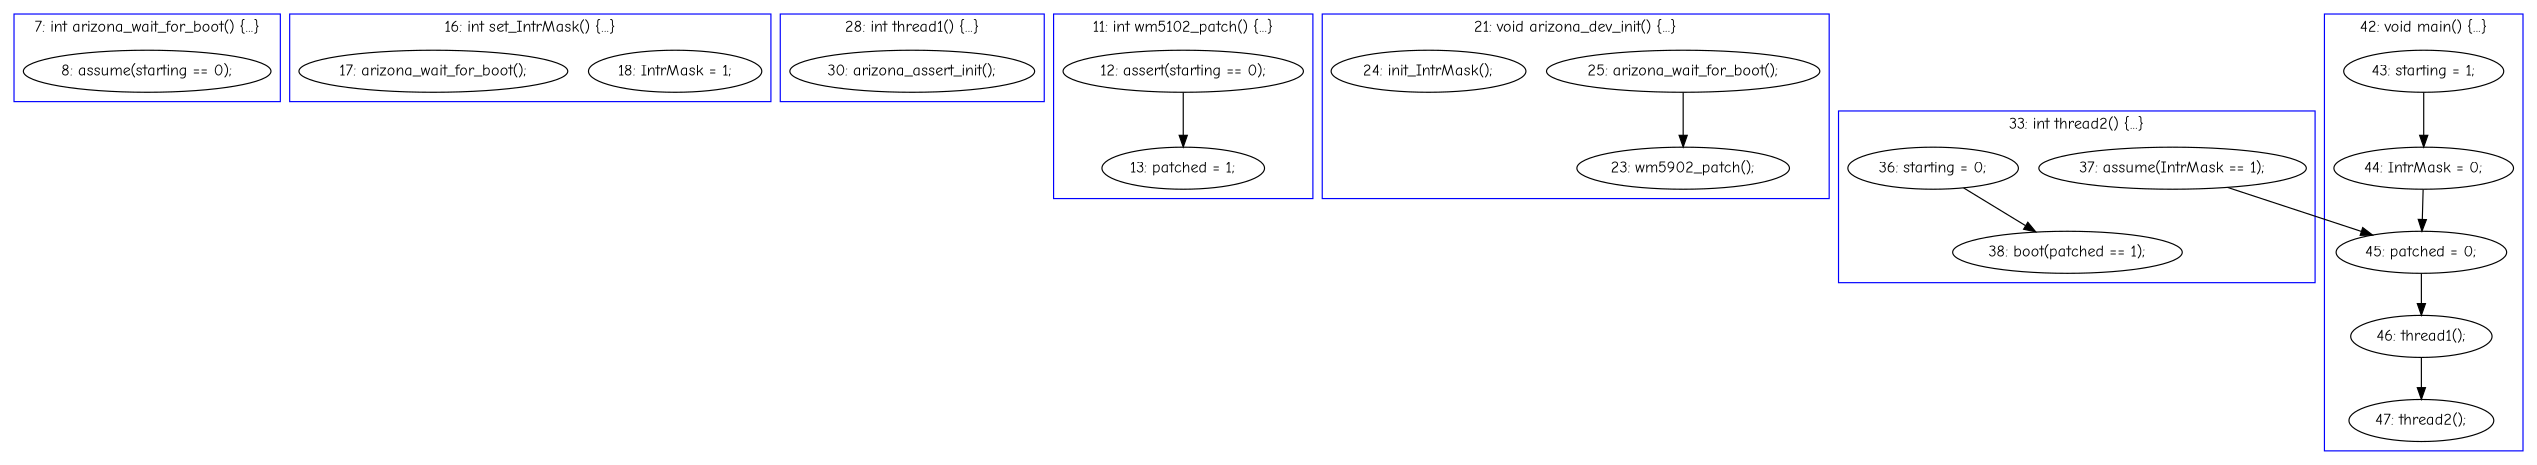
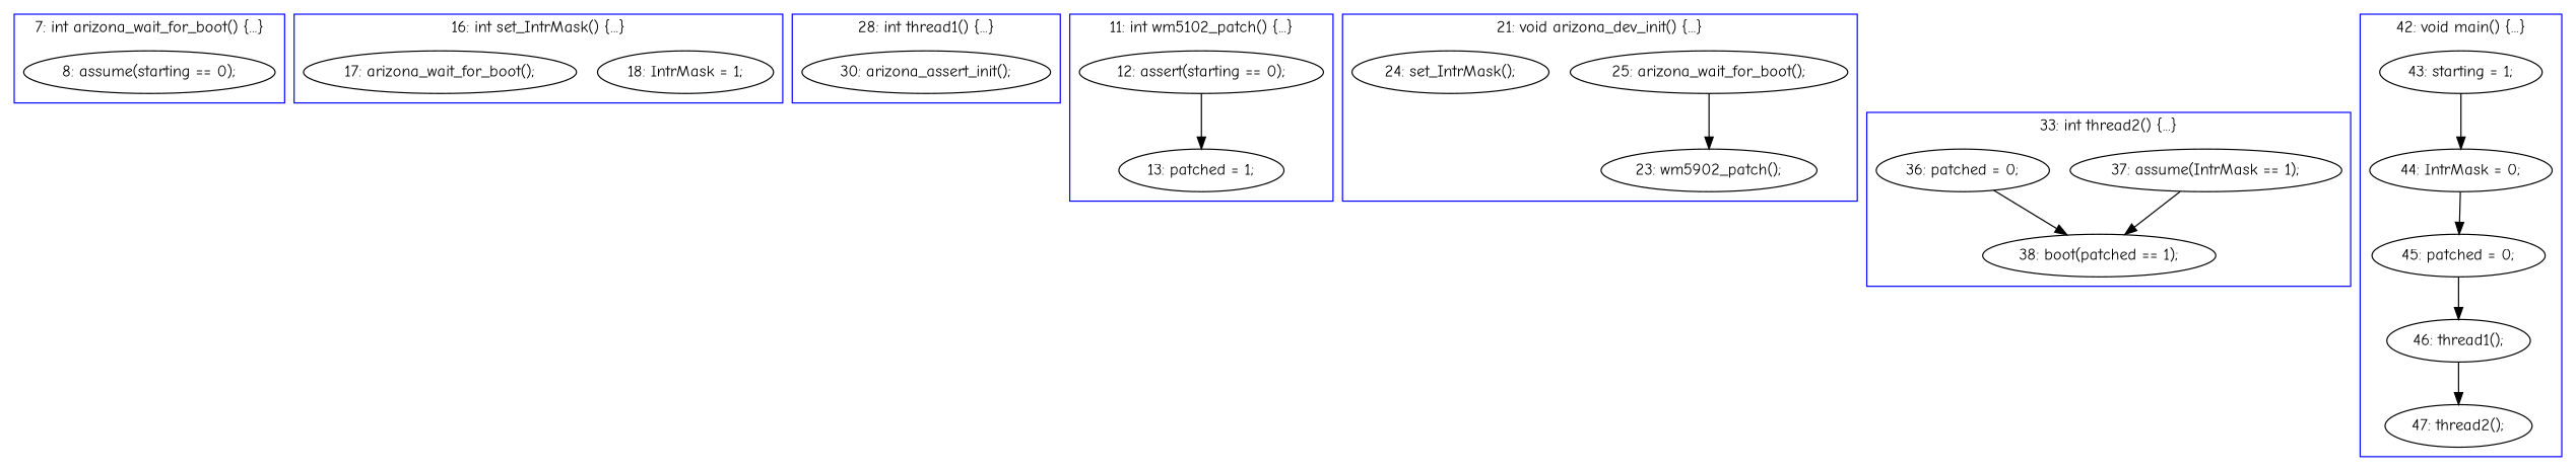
  digraph {
    compound=true
    fontname="Comic Neue"
    node [fontname="Comic Neue"]
    edge [fontname="Comic Neue"]
    n1 [label="8: assume(starting == 0);"]
    n2 [label="18: IntrMask = 1;"]
    n3 [label="17: arizona_wait_for_boot();"]
    n4 [label="30: arizona_assert_init();"]
    n5 [label="12: assert(starting == 0);"]
    n6 [label="13: patched = 1;"]
    n7 [label="25: arizona_wait_for_boot();"]
    n8 [label="23: wm5902_patch();"]
-   n9 [label="24: init_IntrMask();"]
+   n9 [label="24: set_IntrMask();"]
    n10 [label="37: assume(IntrMask == 1);"]
    n11 [label="38: boot(patched == 1);"]
-   n12 [label="36: starting = 0;"]
+   n12 [label="36: patched = 0;"]
    n13 [label="45: patched = 0;"]
    n14 [label="46: thread1();"]
    n15 [label="44: IntrMask = 0;"]
    n16 [label="47: thread2();"]
    n17 [label="43: starting = 1;"]
    subgraph cluster_1 {
      color=blue
      label="7: int arizona_wait_for_boot() {...}"
      n1
    }
    subgraph cluster_2 {
      color=blue
      label="16: int set_IntrMask() {...}"
      n2
      n3
    }
    subgraph cluster_3 {
      color=blue
      label="28: int thread1() {...}"
      n4
    }
    subgraph cluster_4 {
      color=blue
      label="11: int wm5102_patch() {...}"
      n5
      n6
    }
    subgraph cluster_5 {
      color=blue
      label="21: void arizona_dev_init() {...}"
      n7
      n8
      n9
    }
    subgraph cluster_6 {
      color=blue
      label="33: int thread2() {...}"
      n10
      n11
      n12
    }
    subgraph cluster_7 {
      color=blue
      label="42: void main() {...}"
      n13
      n14
      n15
      n16
      n17
    }
    n5 -> n6
    n7 -> n8
-   n10 -> n13
+   n10 -> n11
    n12 -> n11
    n13 -> n14
    n14 -> n16
    n15 -> n13
    n17 -> n15
  }
